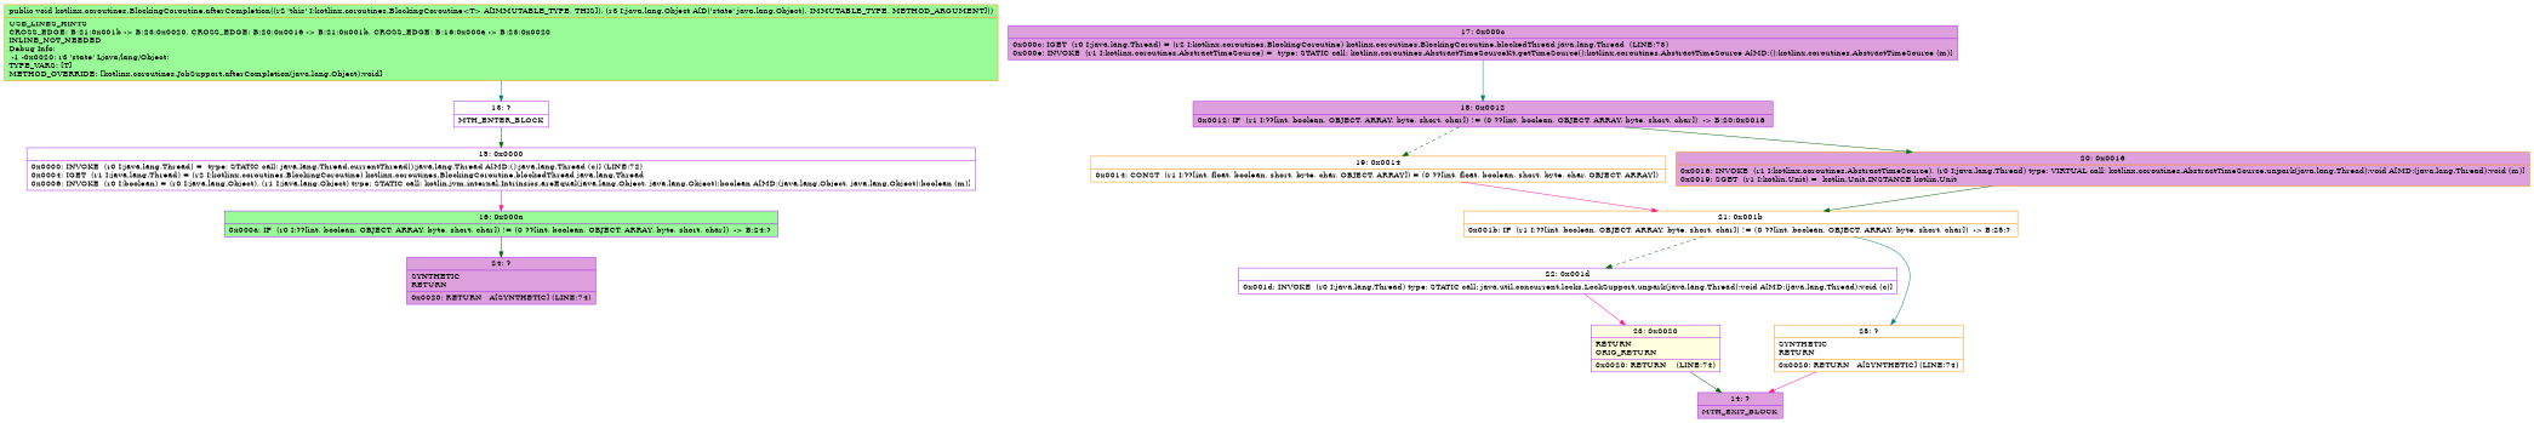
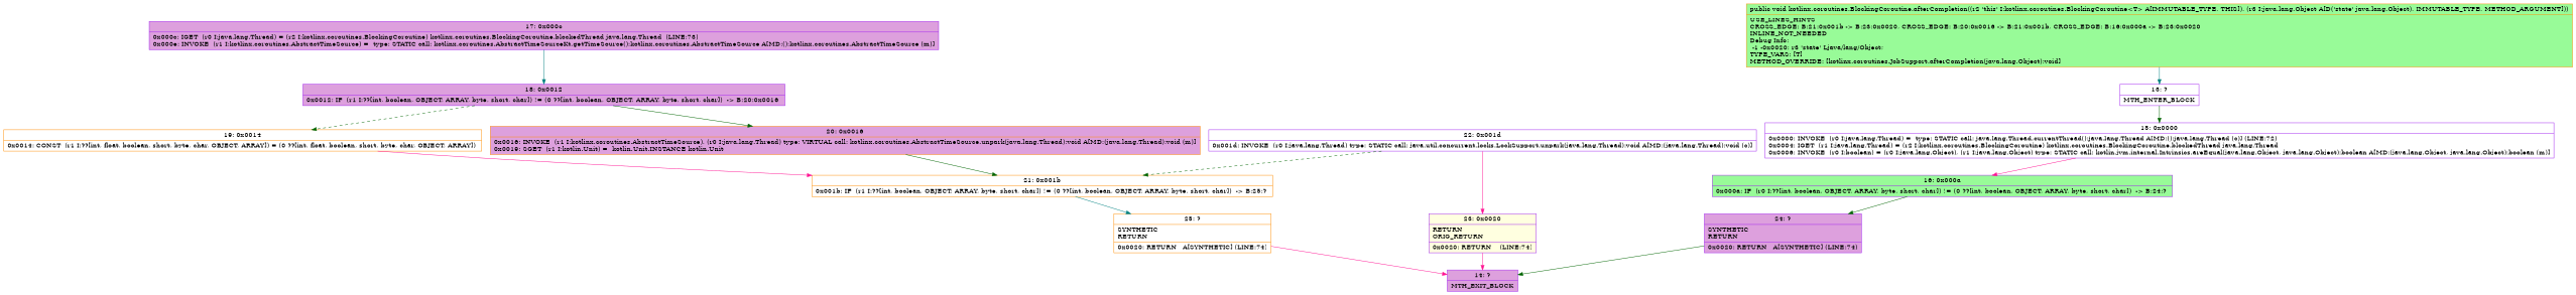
  digraph {
    node [color=purple fillcolor=white shape=record style=filled]
    edge [color=darkgreen]
    n1 [label="{13\:\ ?|MTH_ENTER_BLOCK\l}"]
    n2 [label="{15\:\ 0x0000|0x0000: INVOKE  (r0 I:java.lang.Thread) =  type: STATIC call: java.lang.Thread.currentThread():java.lang.Thread A[MD:():java.lang.Thread (c)] (LINE:72)\l0x0004: IGET  (r1 I:java.lang.Thread) = (r2 I:kotlinx.coroutines.BlockingCoroutine) kotlinx.coroutines.BlockingCoroutine.blockedThread java.lang.Thread \l0x0006: INVOKE  (r0 I:boolean) = (r0 I:java.lang.Object), (r1 I:java.lang.Object) type: STATIC call: kotlin.jvm.internal.Intrinsics.areEqual(java.lang.Object, java.lang.Object):boolean A[MD:(java.lang.Object, java.lang.Object):boolean (m)]\l}"]
    n3 [fillcolor=palegreen label="{16\:\ 0x000a|0x000a: IF  (r0 I:??[int, boolean, OBJECT, ARRAY, byte, short, char]) != (0 ??[int, boolean, OBJECT, ARRAY, byte, short, char])  \-\> B:24:? \l}"]
    n4 [fillcolor=plum label="{24\:\ ?|SYNTHETIC\lRETURN\l|0x0020: RETURN   A[SYNTHETIC] (LINE:74)\l}"]
    n5 [fillcolor=plum label="{17\:\ 0x000c|0x000c: IGET  (r0 I:java.lang.Thread) = (r2 I:kotlinx.coroutines.BlockingCoroutine) kotlinx.coroutines.BlockingCoroutine.blockedThread java.lang.Thread  (LINE:73)\l0x000e: INVOKE  (r1 I:kotlinx.coroutines.AbstractTimeSource) =  type: STATIC call: kotlinx.coroutines.AbstractTimeSourceKt.getTimeSource():kotlinx.coroutines.AbstractTimeSource A[MD:():kotlinx.coroutines.AbstractTimeSource (m)]\l}"]
    n6 [fillcolor=plum label="{18\:\ 0x0012|0x0012: IF  (r1 I:??[int, boolean, OBJECT, ARRAY, byte, short, char]) != (0 ??[int, boolean, OBJECT, ARRAY, byte, short, char])  \-\> B:20:0x0016 \l}"]
    n7 [fillcolor=plum label="{14\:\ ?|MTH_EXIT_BLOCK\l}"]
    n8 [color=darkorange label="{19\:\ 0x0014|0x0014: CONST  (r1 I:??[int, float, boolean, short, byte, char, OBJECT, ARRAY]) = (0 ??[int, float, boolean, short, byte, char, OBJECT, ARRAY]) \l}"]
    n9 [color=darkorange fillcolor=plum label="{20\:\ 0x0016|0x0016: INVOKE  (r1 I:kotlinx.coroutines.AbstractTimeSource), (r0 I:java.lang.Thread) type: VIRTUAL call: kotlinx.coroutines.AbstractTimeSource.unpark(java.lang.Thread):void A[MD:(java.lang.Thread):void (m)]\l0x0019: SGET  (r1 I:kotlin.Unit) =  kotlin.Unit.INSTANCE kotlin.Unit \l}"]
    n10 [color=darkorange label="{21\:\ 0x001b|0x001b: IF  (r1 I:??[int, boolean, OBJECT, ARRAY, byte, short, char]) != (0 ??[int, boolean, OBJECT, ARRAY, byte, short, char])  \-\> B:25:? \l}"]
    n11 [label="{22\:\ 0x001d|0x001d: INVOKE  (r0 I:java.lang.Thread) type: STATIC call: java.util.concurrent.locks.LockSupport.unpark(java.lang.Thread):void A[MD:(java.lang.Thread):void (c)]\l}"]
    n12 [color=darkorange label="{25\:\ ?|SYNTHETIC\lRETURN\l|0x0020: RETURN   A[SYNTHETIC] (LINE:74)\l}"]
    n13 [fillcolor=lightyellow label="{23\:\ 0x0020|RETURN\lORIG_RETURN\l|0x0020: RETURN    (LINE:74)\l}"]
    n14 [color=darkorange fillcolor=palegreen label="{public void kotlinx.coroutines.BlockingCoroutine.afterCompletion((r2 'this' I:kotlinx.coroutines.BlockingCoroutine\<T\> A[IMMUTABLE_TYPE, THIS]), (r3 I:java.lang.Object A[D('state' java.lang.Object), IMMUTABLE_TYPE, METHOD_ARGUMENT]))  | USE_LINES_HINTS\lCROSS_EDGE: B:21:0x001b \-\> B:23:0x0020, CROSS_EDGE: B:20:0x0016 \-\> B:21:0x001b, CROSS_EDGE: B:16:0x000a \-\> B:23:0x0020\lINLINE_NOT_NEEDED\lDebug Info:\l  \-1 \-0x0020: r3 'state' Ljava\/lang\/Object;\lTYPE_VARS: [T]\lMETHOD_OVERRIDE: [kotlinx.coroutines.JobSupport.afterCompletion(java.lang.Object):void]\l}"]
    n1 -> n2
    n2 -> n3 [color=deeppink]
    n3 -> n4
+   n4 -> n7
    n5 -> n6 [color=teal]
    n6 -> n8 [style=dashed]
    n6 -> n9
    n8 -> n10 [color=deeppink]
    n9 -> n10
-   n10 -> n11 [style=dashed]
+   n11 -> n10 [style=dashed]
    n10 -> n12 [color=teal]
    n11 -> n13 [color=deeppink]
    n12 -> n7 [color=deeppink]
-   n13 -> n7
+   n13 -> n7 [color=deeppink]
    n14 -> n1 [color=teal]
  }
